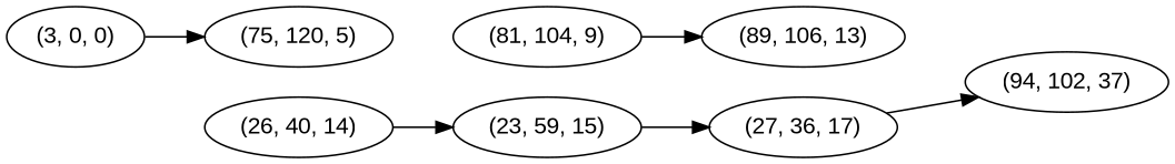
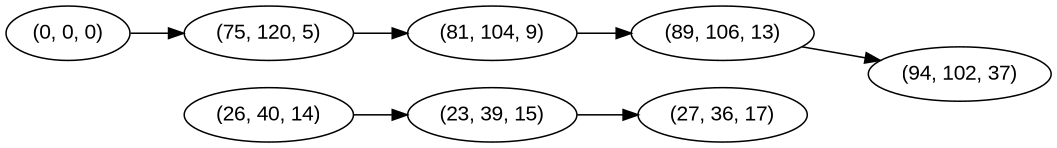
  digraph {
    fontname="Liberation Sans"
    rankdir=LR
    node [fontname="Liberation Sans"]
    edge [fontname="Liberation Sans"]
-   "(0, 0, 0)" [label="(3, 0, 0)"]
+   "(0, 0, 0)"
    "(75, 120, 5)"
    n3 [label="(81, 104, 9)"]
    n4 [label="(26, 40, 14)"]
-   "(23, 39, 15)" [label="(23, 59, 15)"]
+   "(23, 39, 15)"
    "(27, 36, 17)"
    "(89, 106, 13)"
    n8 [label="(94, 102, 37)"]
    "(0, 0, 0)" -> "(75, 120, 5)"
+   "(75, 120, 5)" -> n3
    n3 -> "(89, 106, 13)"
    n4 -> "(23, 39, 15)"
    "(23, 39, 15)" -> "(27, 36, 17)"
-   "(27, 36, 17)" -> n8
+   "(89, 106, 13)" -> n8
  }
